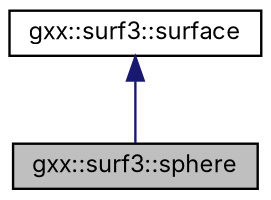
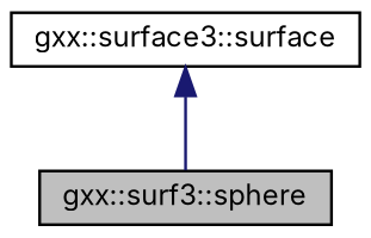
  digraph {
    fontname=Inter
    node [color=black fontname=Inter fontsize=10 shape=record style=filled]
    n1 [fillcolor=grey75 fontcolor=black height=0.2 label="gxx::surf3::sphere" width=0.4]
-   n2 [fillcolor=white height=0.2 label="gxx::surf3::surface" width=0.4]
+   n2 [fillcolor=white height=0.2 label="gxx::surface3::surface" width=0.4]
    n2 -> n1 [color=midnightblue dir=back fontname=Inter fontsize=10 labelfontname=Helvetica labelfontsize=10 style=solid]
  }
